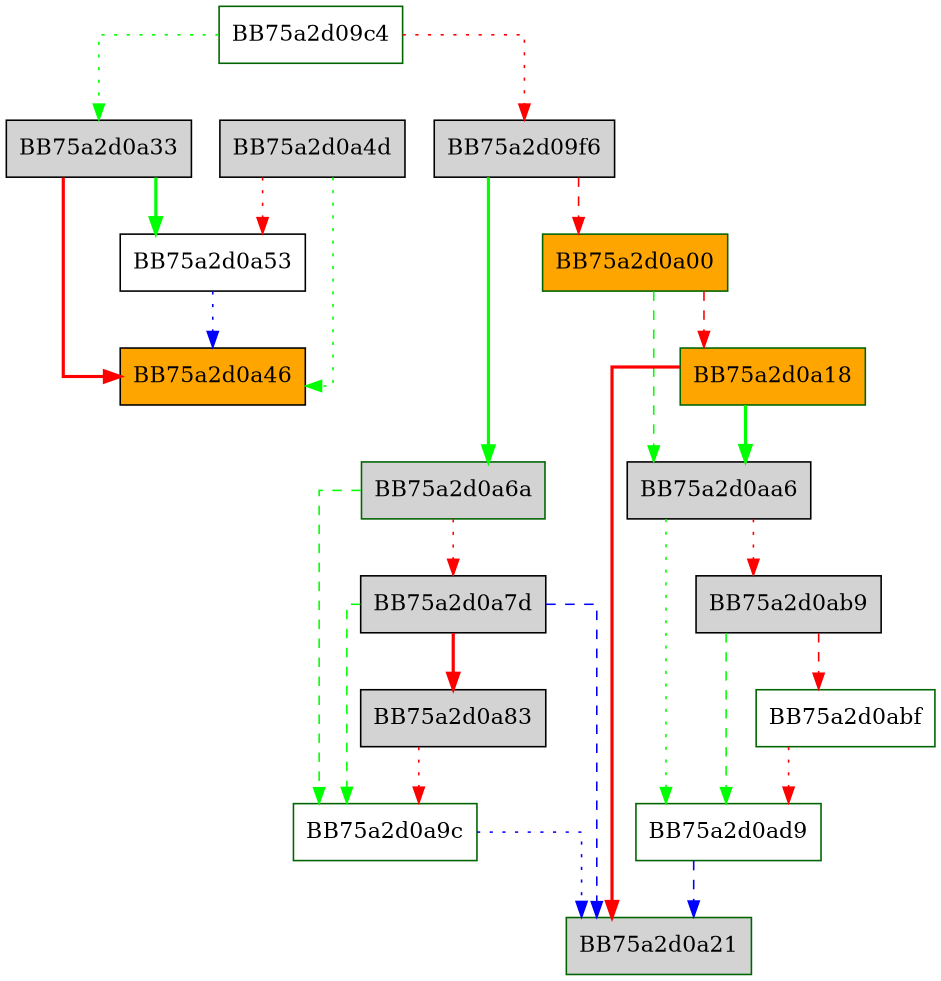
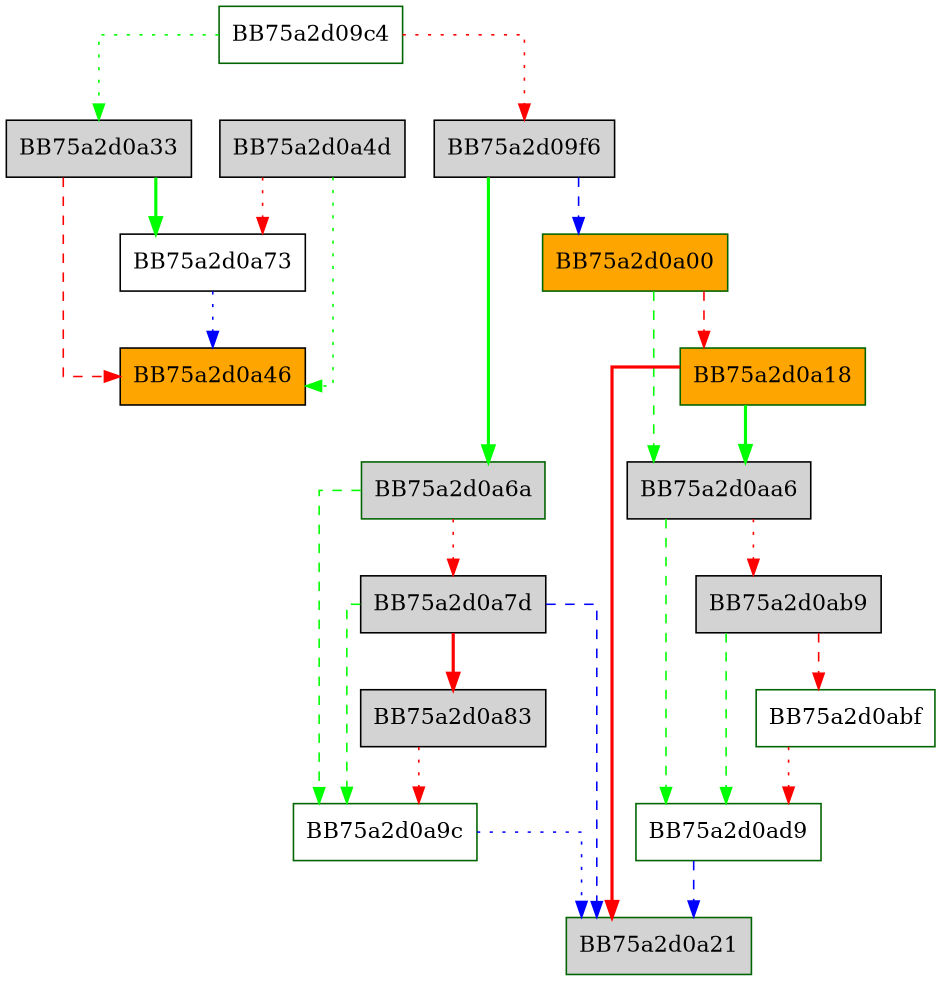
  digraph {
    splines=ortho
    node [color=black fillcolor=lightgrey shape=box style=filled]
    edge [color=red style=dotted]
    BB75a2d09c4 [color=darkgreen fillcolor=white]
    BB75a2d0a33
    BB75a2d09f6
    BB75a2d0a46 [fillcolor=orange]
-   BB75a2d0a53 [fillcolor=white]
+   BB75a2d0a53 [fillcolor=white label=BB75a2d0a73]
    BB75a2d0a6a [color=darkgreen]
    BB75a2d0a00 [color=darkgreen fillcolor=orange]
    BB75a2d0a4d
    BB75a2d0a9c [color=darkgreen fillcolor=white]
    BB75a2d0a7d
    BB75a2d0aa6
    BB75a2d0a18 [color=darkgreen fillcolor=orange]
    BB75a2d0a21 [color=darkgreen]
    BB75a2d0a83
    BB75a2d0ad9 [color=darkgreen fillcolor=white]
    BB75a2d0ab9
    BB75a2d0abf [color=darkgreen fillcolor=white]
    BB75a2d09c4 -> BB75a2d0a33 [color=green]
    BB75a2d09c4 -> BB75a2d09f6
-   BB75a2d0a33 -> BB75a2d0a46 [style=bold]
+   BB75a2d0a33 -> BB75a2d0a46 [style=dashed]
    BB75a2d0a33 -> BB75a2d0a53 [color=green style=bold]
    BB75a2d09f6 -> BB75a2d0a6a [color=green style=bold]
-   BB75a2d09f6 -> BB75a2d0a00 [style=dashed]
+   BB75a2d09f6 -> BB75a2d0a00 [color=blue style=dashed]
    BB75a2d0a53 -> BB75a2d0a46 [color=blue]
    BB75a2d0a6a -> BB75a2d0a9c [color=green style=dashed]
    BB75a2d0a6a -> BB75a2d0a7d
    BB75a2d0a00 -> BB75a2d0aa6 [color=green style=dashed]
    BB75a2d0a00 -> BB75a2d0a18 [style=dashed]
    BB75a2d0a4d -> BB75a2d0a46 [color=green]
    BB75a2d0a4d -> BB75a2d0a53
    BB75a2d0a9c -> BB75a2d0a21 [color=blue]
    BB75a2d0a7d -> BB75a2d0a9c [color=green style=dashed]
    BB75a2d0a7d -> BB75a2d0a21 [color=blue style=dashed]
    BB75a2d0a7d -> BB75a2d0a83 [style=bold]
-   BB75a2d0aa6 -> BB75a2d0ad9 [color=green]
+   BB75a2d0aa6 -> BB75a2d0ad9 [color=green style=dashed]
    BB75a2d0aa6 -> BB75a2d0ab9
    BB75a2d0a18 -> BB75a2d0aa6 [color=green style=bold]
    BB75a2d0a18 -> BB75a2d0a21 [style=bold]
    BB75a2d0a83 -> BB75a2d0a9c
    BB75a2d0ad9 -> BB75a2d0a21 [color=blue style=dashed]
    BB75a2d0ab9 -> BB75a2d0ad9 [color=green style=dashed]
    BB75a2d0ab9 -> BB75a2d0abf [style=dashed]
    BB75a2d0abf -> BB75a2d0ad9
  }
